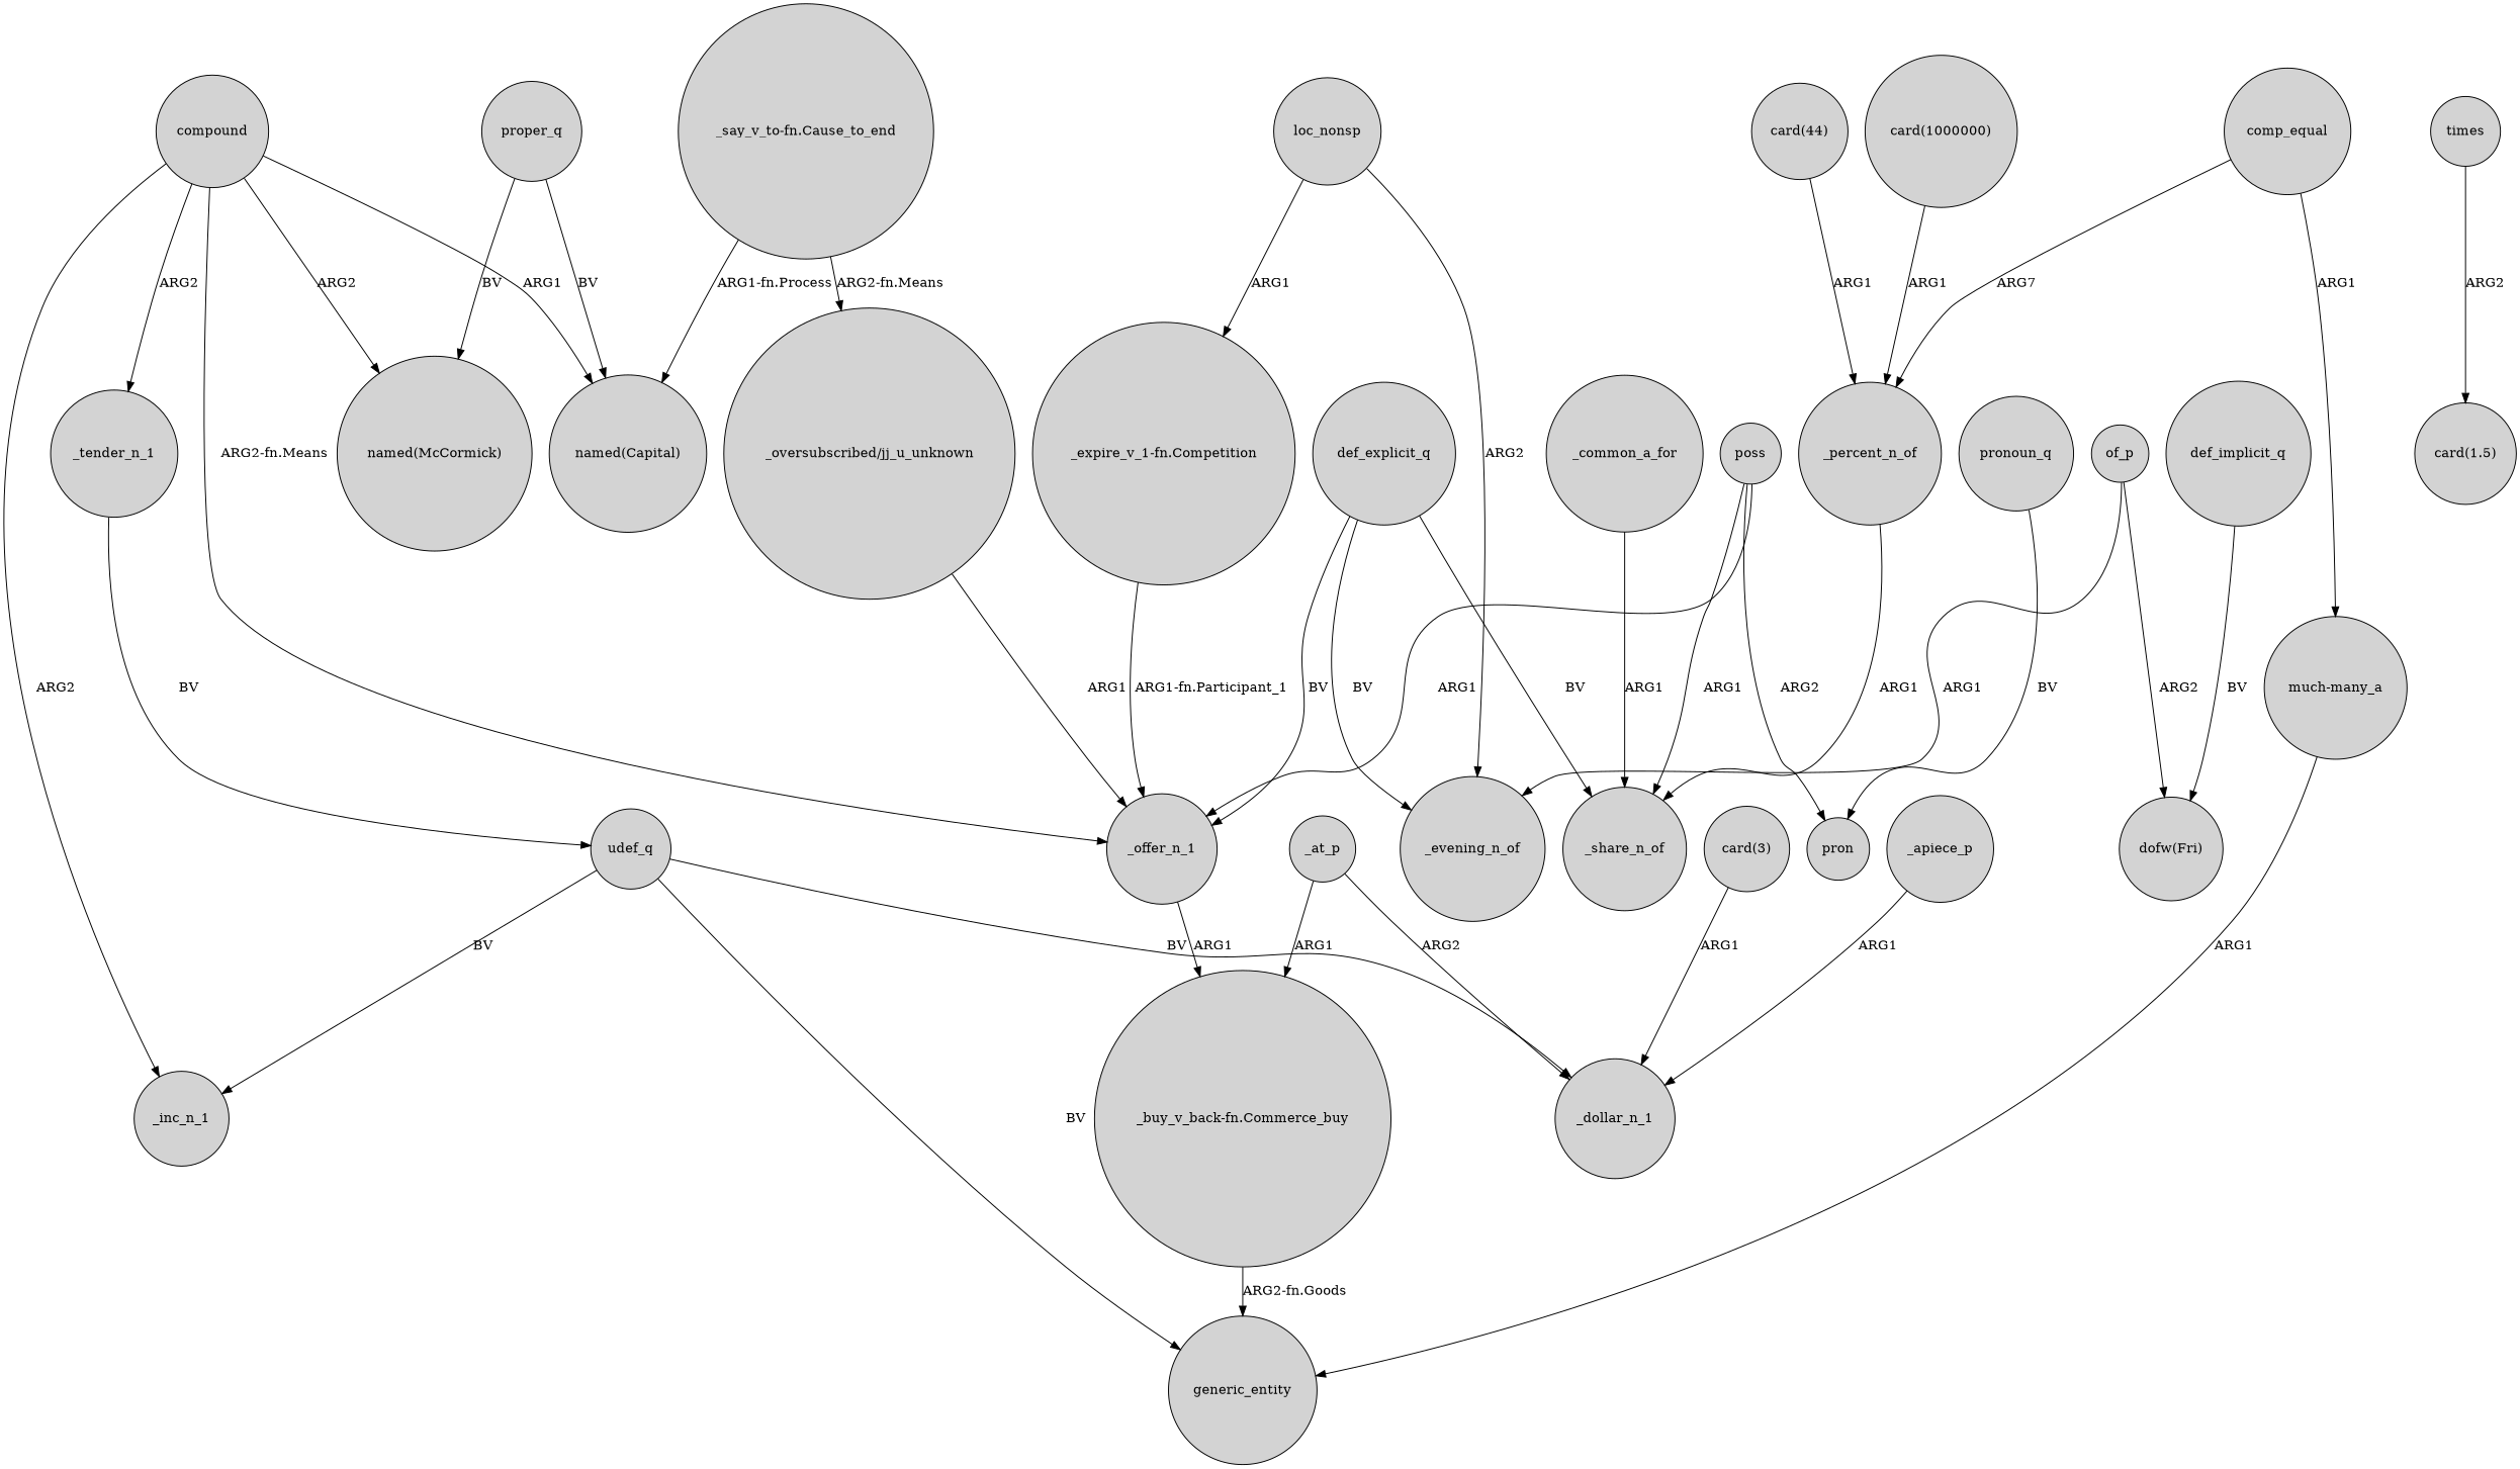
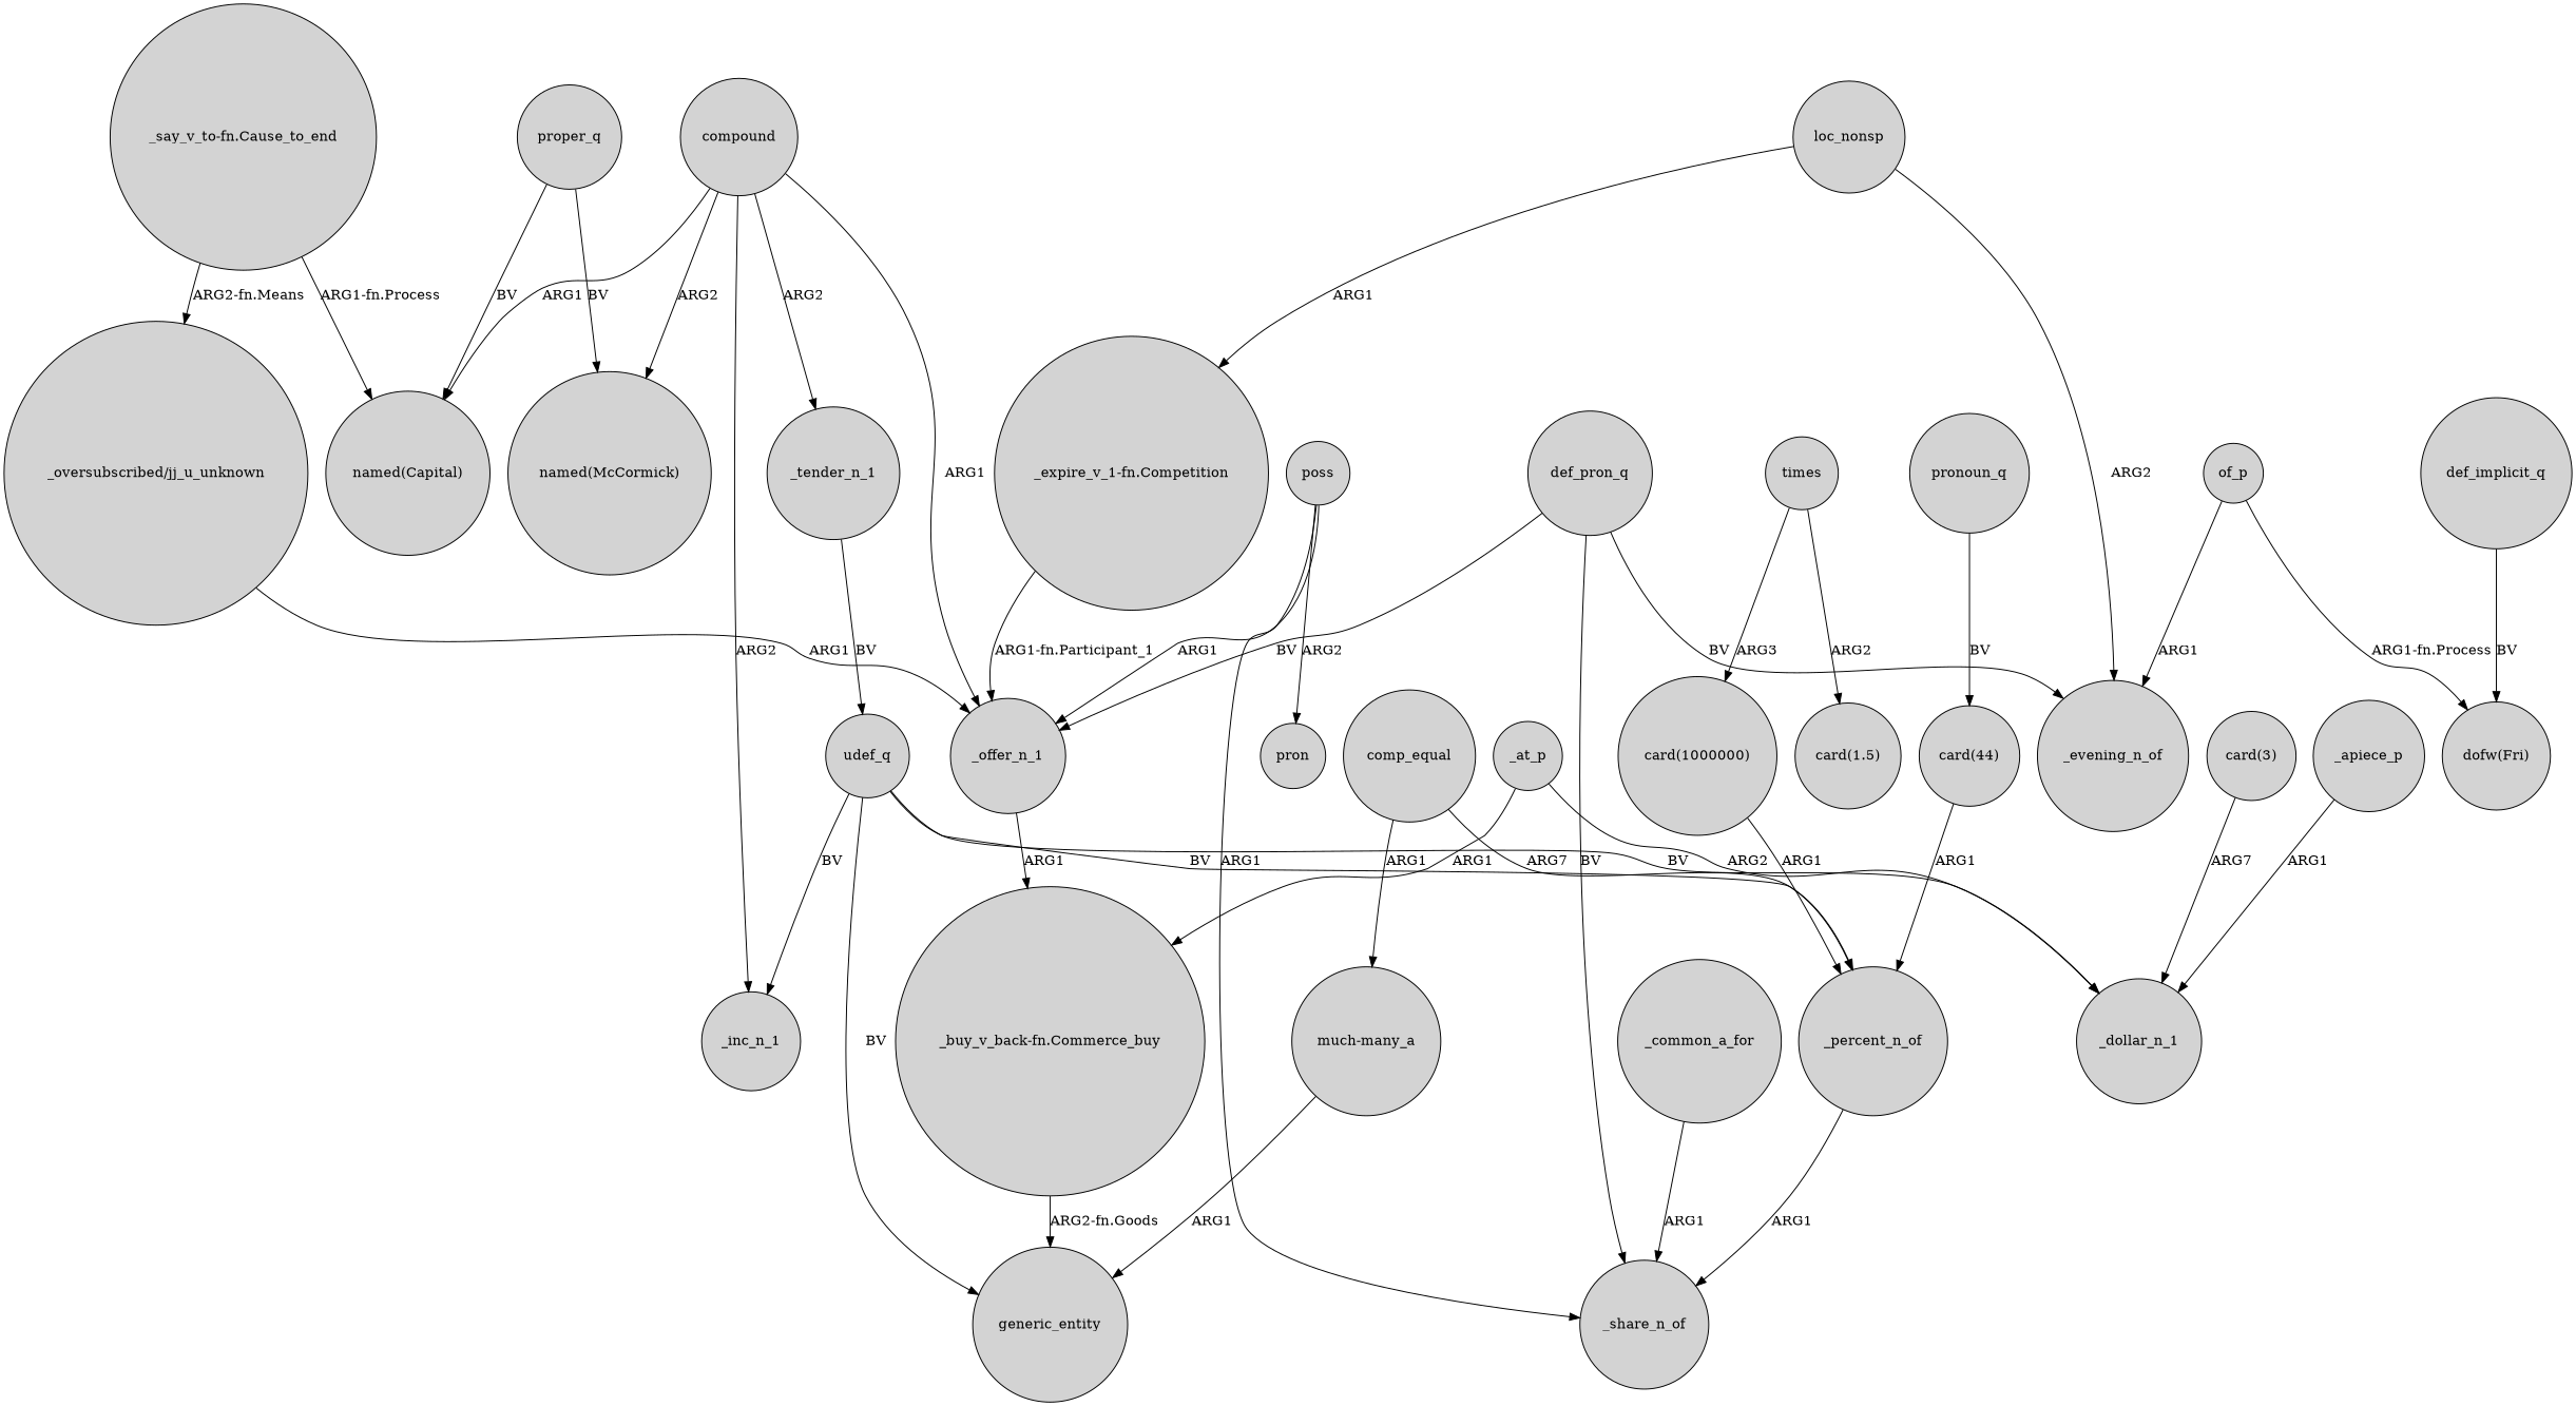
  digraph {
    node [shape=circle style=filled]
    "_say_v_to-fn.Cause_to_end"
    "named(Capital)"
    "_oversubscribed/jj_u_unknown"
    _offer_n_1
-   def_explicit_q
+   def_explicit_q [label=def_pron_q]
    _evening_n_of
    _share_n_of
    "_buy_v_back-fn.Commerce_buy"
    comp_equal
    _percent_n_of
    "much-many_a"
    generic_entity
    "card(1000000)"
    proper_q
    "named(McCormick)"
    "card(3)"
    _dollar_n_1
    compound
    _inc_n_1
    _tender_n_1
    udef_q
    times
    n23 [label="card(1.5)"]
    _common_a_for
    poss
    pron
    pronoun_q
    _at_p
    _apiece_p
    def_implicit_q
    "dofw(Fri)"
    "card(44)"
    "_expire_v_1-fn.Competition"
    loc_nonsp
    of_p
    "_say_v_to-fn.Cause_to_end" -> "named(Capital)" [label="ARG1-fn.Process"]
    "_say_v_to-fn.Cause_to_end" -> "_oversubscribed/jj_u_unknown" [label="ARG2-fn.Means"]
    "_oversubscribed/jj_u_unknown" -> _offer_n_1 [label=ARG1]
    _offer_n_1 -> "_buy_v_back-fn.Commerce_buy" [label=ARG1]
    def_explicit_q -> _offer_n_1 [label=BV]
    def_explicit_q -> _evening_n_of [label=BV]
    def_explicit_q -> _share_n_of [label=BV]
    "_buy_v_back-fn.Commerce_buy" -> generic_entity [label="ARG2-fn.Goods"]
    comp_equal -> _percent_n_of [label=ARG7]
    comp_equal -> "much-many_a" [label=ARG1]
    _percent_n_of -> _share_n_of [label=ARG1]
    "much-many_a" -> generic_entity [label=ARG1]
    "card(1000000)" -> _percent_n_of [label=ARG1]
    proper_q -> "named(Capital)" [label=BV]
    proper_q -> "named(McCormick)" [label=BV]
-   "card(3)" -> _dollar_n_1 [label=ARG1]
+   "card(3)" -> _dollar_n_1 [label=ARG7]
    compound -> "named(Capital)" [label=ARG1]
-   compound -> _offer_n_1 [label="ARG2-fn.Means"]
+   compound -> _offer_n_1 [label=ARG1]
    compound -> "named(McCormick)" [label=ARG2]
    compound -> _inc_n_1 [label=ARG2]
    compound -> _tender_n_1 [label=ARG2]
    _tender_n_1 -> udef_q [label=BV]
+   udef_q -> _percent_n_of [label=BV]
    udef_q -> generic_entity [label=BV]
    udef_q -> _dollar_n_1 [label=BV]
    udef_q -> _inc_n_1 [label=BV]
+   times -> "card(1000000)" [label=ARG3]
    times -> n23 [label=ARG2]
    _common_a_for -> _share_n_of [label=ARG1]
    poss -> _offer_n_1 [label=ARG1]
    poss -> _share_n_of [label=ARG1]
    poss -> pron [label=ARG2]
-   pronoun_q -> pron [label=BV]
+   pronoun_q -> "card(44)" [label=BV]
    _at_p -> "_buy_v_back-fn.Commerce_buy" [label=ARG1]
    _at_p -> _dollar_n_1 [label=ARG2]
    _apiece_p -> _dollar_n_1 [label=ARG1]
    def_implicit_q -> "dofw(Fri)" [label=BV]
    "card(44)" -> _percent_n_of [label=ARG1]
    "_expire_v_1-fn.Competition" -> _offer_n_1 [label="ARG1-fn.Participant_1"]
    loc_nonsp -> _evening_n_of [label=ARG2]
    loc_nonsp -> "_expire_v_1-fn.Competition" [label=ARG1]
    of_p -> _evening_n_of [label=ARG1]
-   of_p -> "dofw(Fri)" [label=ARG2]
+   of_p -> "dofw(Fri)" [label="ARG1-fn.Process"]
  }
